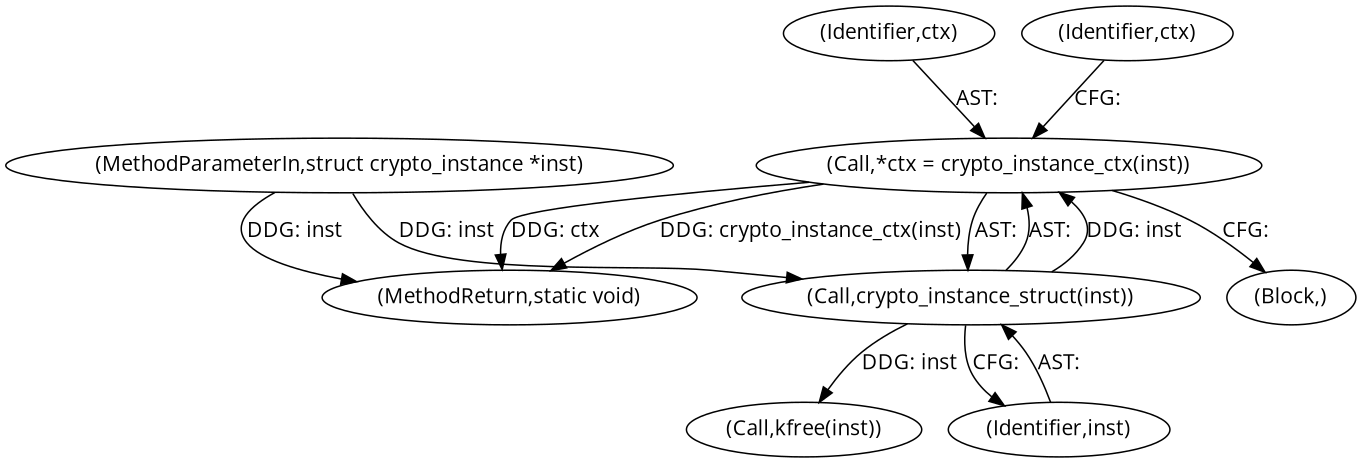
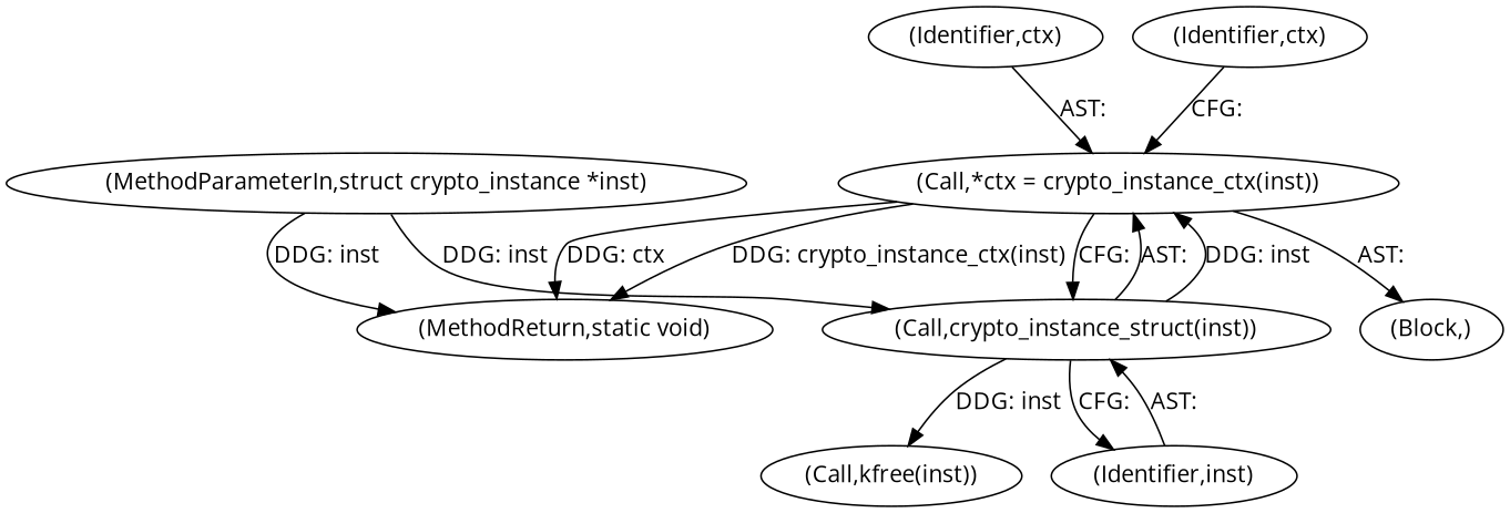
  digraph {
    fontname="Open Sans"
    node [fontname="Open Sans"]
    edge [fontname="Open Sans"]
    n1 [label="(Call,*ctx = crypto_instance_ctx(inst))"]
    n2 [label="(Call,crypto_instance_struct(inst))"]
    n3 [label="(Block,)"]
    n4 [label="(MethodReturn,static void)"]
    n5 [label="(Call,kfree(inst))"]
    n6 [label="(Identifier,inst)"]
    n7 [label="(MethodParameterIn,struct crypto_instance *inst)"]
    n8 [label="(Identifier,ctx)"]
    n9 [label="(Identifier,ctx)"]
-   n1 -> n2 [label="AST: "]
-   n1 -> n3 [label="CFG: "]
+   n1 -> n2 [label="CFG: "]
+   n1 -> n3 [label="AST: "]
    n1 -> n4 [label="DDG: ctx"]
    n1 -> n4 [label="DDG: crypto_instance_ctx(inst)"]
    n2 -> n1 [label="AST: "]
    n2 -> n1 [label="DDG: inst"]
    n2 -> n5 [label="DDG: inst"]
    n2 -> n6 [label="CFG: "]
    n6 -> n2 [label="AST: "]
    n7 -> n2 [label="DDG: inst"]
    n7 -> n4 [label="DDG: inst"]
    n8 -> n1 [label="AST: "]
    n9 -> n1 [label="CFG: "]
  }
